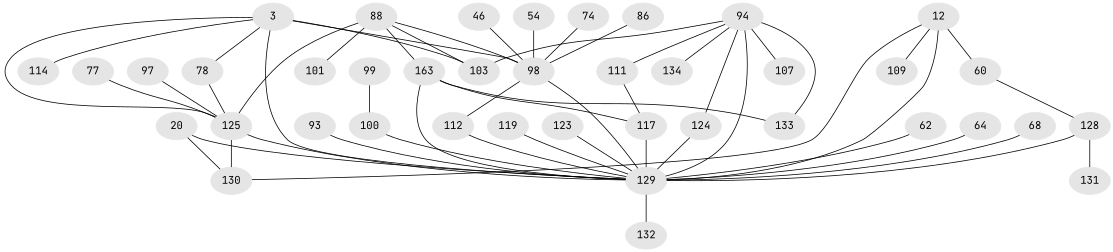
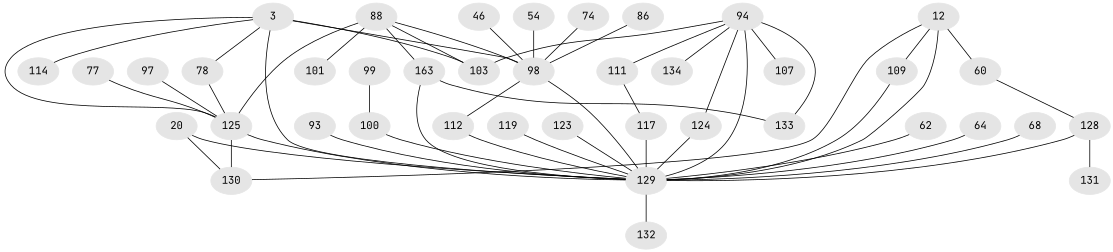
  graph {
    fontname="JetBrains Mono"
    node [color=gray90 fontname="JetBrains Mono" style=filled]
    edge [fontname="JetBrains Mono"]
    3 [super="+1"]
    78
    98 [super="+2+70"]
    103 [super="+89"]
    114
    125 [super="+108+121"]
    129 [super="+36+116+40+120+126"]
    112
    111 [super="+11+10"]
    117 [super="+104+84"]
    130 [super="+50"]
    132
    60 [super="+22"]
    128 [super="+66+96+127"]
    n15 [label=12]
    109 [super="+90"]
    20
    46
    54
    131
    62
    64
    68
    74
    77
    86
    88 [super="+12+73+29"]
    101
    n29 [label=163 super="+69+71+53+102"]
    133 [super="+83"]
    93 [super="+61"]
    94 [super="+24+37+63+85+91"]
    107
    124 [super="+122"]
    134
    97
    99
    100
    119
    123
    3 -- 78
    3 -- 98 [weight=2]
    3 -- 103
    3 -- 114
    3 -- 125 [weight=2]
    3 -- 129 [weight=3]
    78 -- 125
    98 -- 129
    98 -- 112
    125 -- 129 [weight=7]
    125 -- 130
    129 -- 132
    112 -- 129
    111 -- 117 [weight=3]
    117 -- 129 [weight=3]
    60 -- 128
    128 -- 129 [weight=5]
    128 -- 131
    n15 -- 129
    n15 -- 130
    n15 -- 60 [weight=2]
    n15 -- 109
+   109 -- 129
    20 -- 129 [weight=4]
    20 -- 130
    46 -- 98
    54 -- 98
    62 -- 129
    64 -- 129
    68 -- 129
    74 -- 98
    77 -- 125
    86 -- 98
    88 -- 98 [weight=2]
    88 -- 103
    88 -- 125 [weight=3]
    88 -- 101
    88 -- n29
    n29 -- 129 [weight=2]
-   n29 -- 117
    n29 -- 133
    93 -- 129
    94 -- 103
    94 -- 129 [weight=10]
    94 -- 111 [weight=2]
    94 -- 133
    94 -- 107
    94 -- 124
    94 -- 134
    124 -- 129
    97 -- 125
    99 -- 100 [weight=2]
    100 -- 129
    119 -- 129
    123 -- 129
  }
